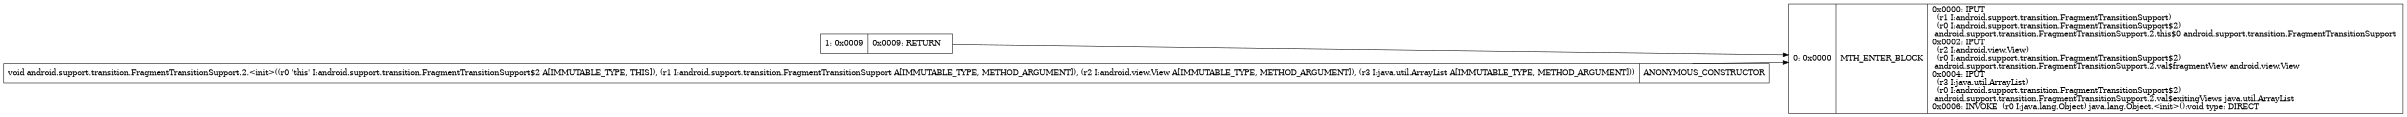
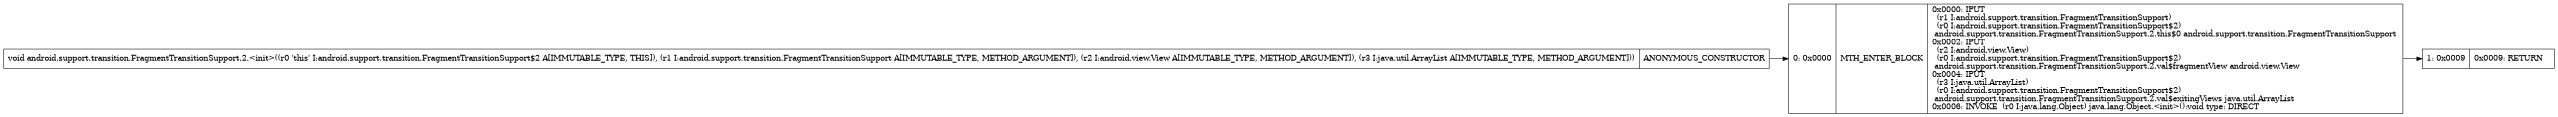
  digraph {
    rankdir=LR
    node [shape=record]
    n1 [label="{0\:\ 0x0000|MTH_ENTER_BLOCK\l|0x0000: IPUT  \l  (r1 I:android.support.transition.FragmentTransitionSupport)\l  (r0 I:android.support.transition.FragmentTransitionSupport$2)\l android.support.transition.FragmentTransitionSupport.2.this$0 android.support.transition.FragmentTransitionSupport \l0x0002: IPUT  \l  (r2 I:android.view.View)\l  (r0 I:android.support.transition.FragmentTransitionSupport$2)\l android.support.transition.FragmentTransitionSupport.2.val$fragmentView android.view.View \l0x0004: IPUT  \l  (r3 I:java.util.ArrayList)\l  (r0 I:android.support.transition.FragmentTransitionSupport$2)\l android.support.transition.FragmentTransitionSupport.2.val$exitingViews java.util.ArrayList \l0x0006: INVOKE  (r0 I:java.lang.Object) java.lang.Object.\<init\>():void type: DIRECT \l}"]
    n2 [label="{1\:\ 0x0009|0x0009: RETURN   \l}"]
    n3 [label="{void android.support.transition.FragmentTransitionSupport.2.\<init\>((r0 'this' I:android.support.transition.FragmentTransitionSupport$2 A[IMMUTABLE_TYPE, THIS]), (r1 I:android.support.transition.FragmentTransitionSupport A[IMMUTABLE_TYPE, METHOD_ARGUMENT]), (r2 I:android.view.View A[IMMUTABLE_TYPE, METHOD_ARGUMENT]), (r3 I:java.util.ArrayList A[IMMUTABLE_TYPE, METHOD_ARGUMENT]))  | ANONYMOUS_CONSTRUCTOR\l}"]
-   n2 -> n1
+   n1 -> n2
    n3 -> n1
  }
